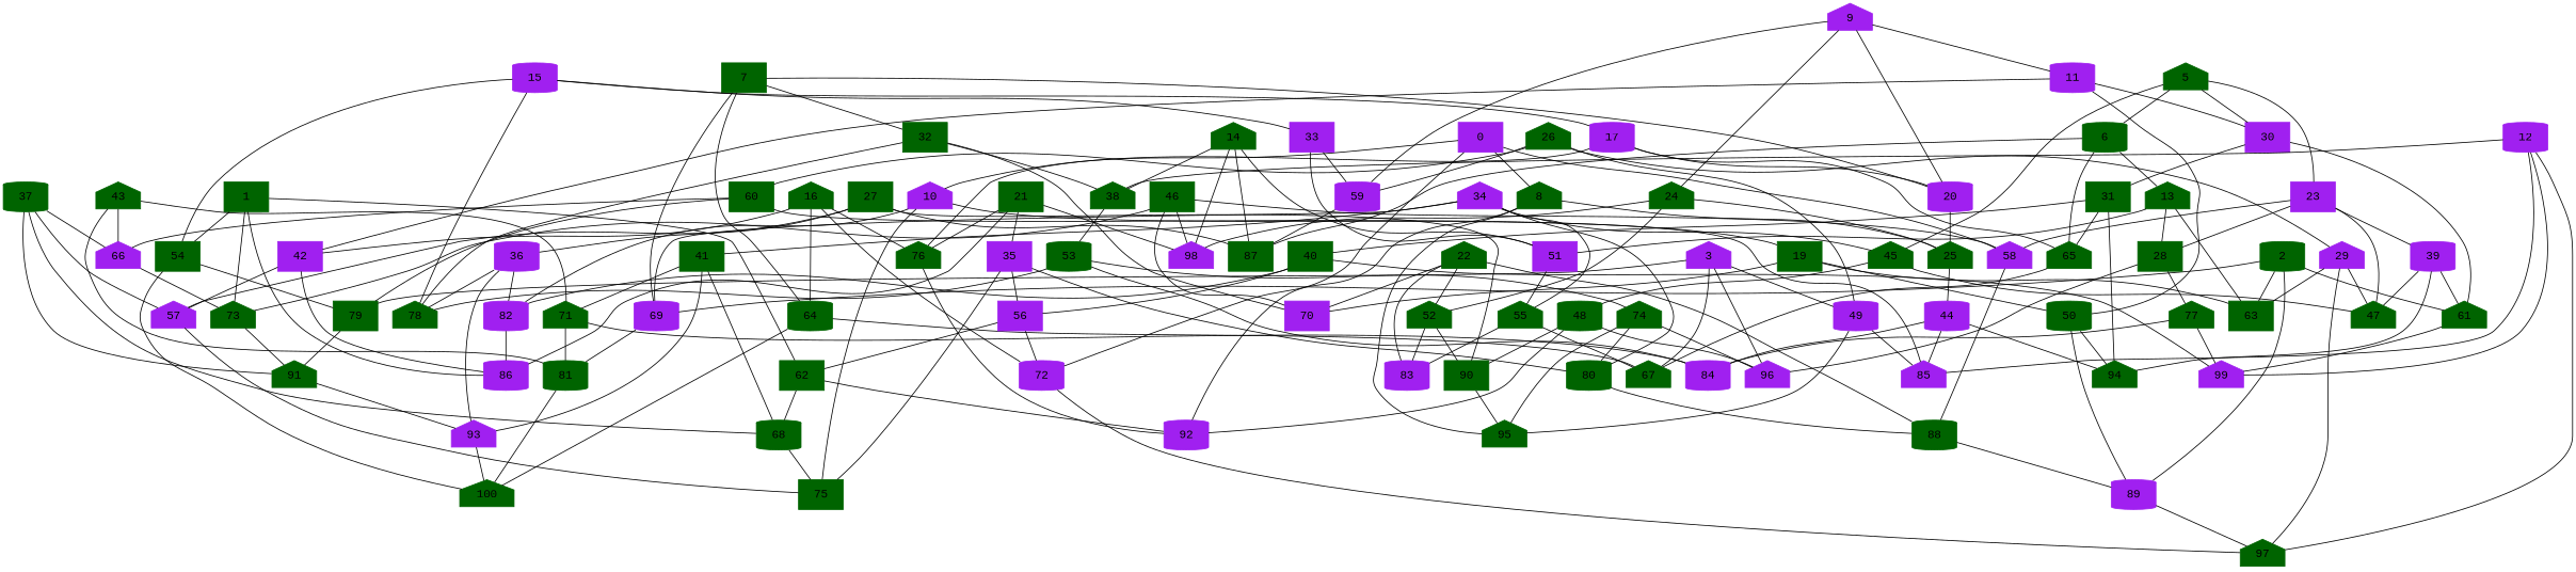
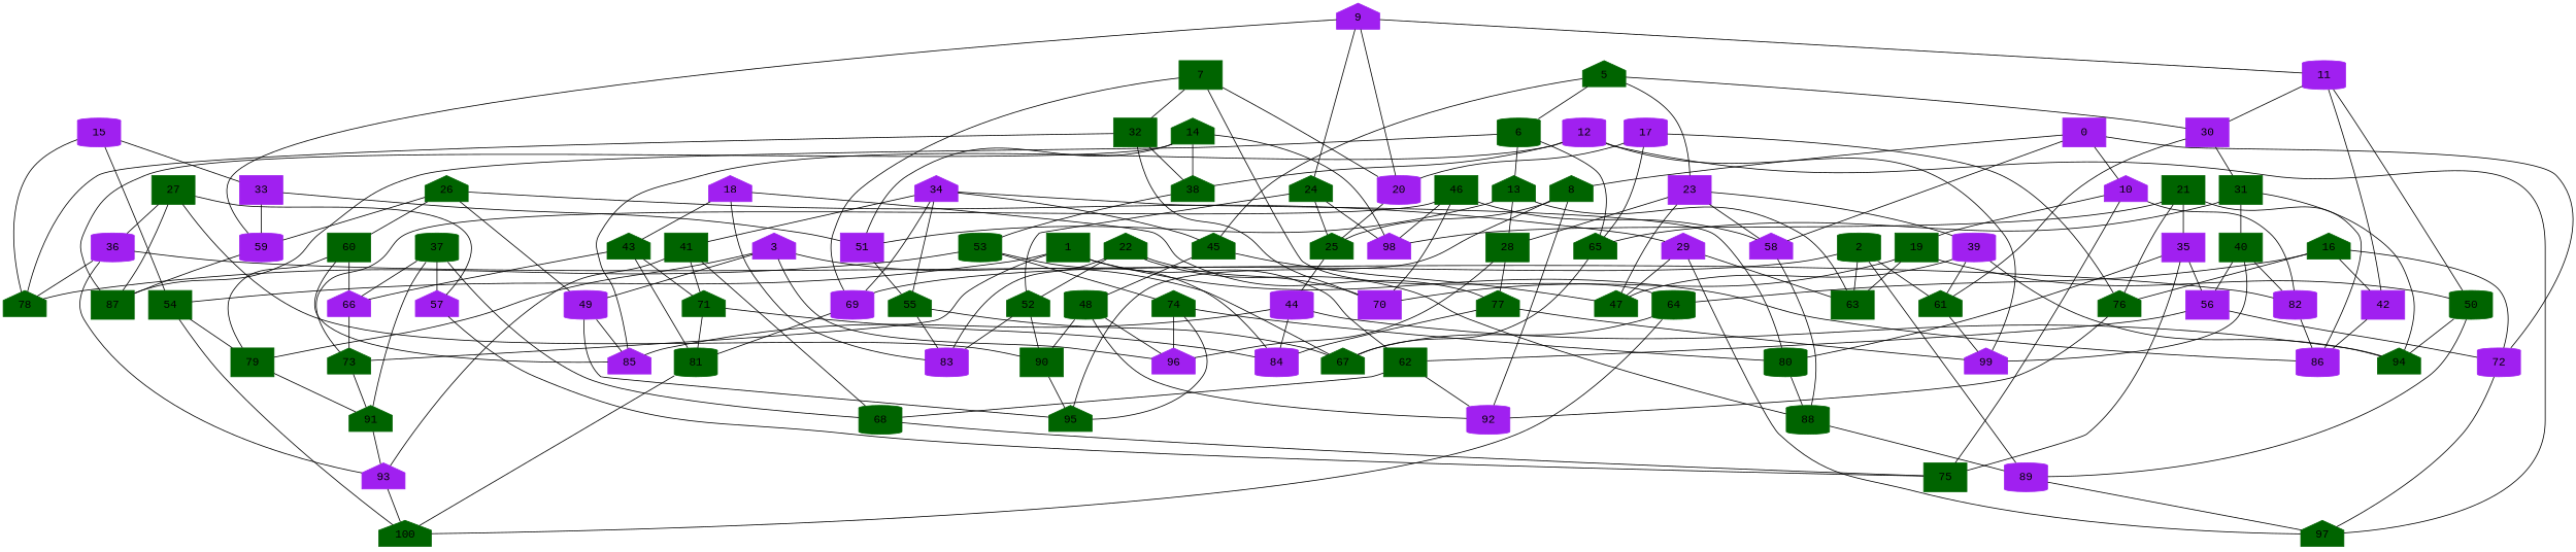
  graph {
    fontname="Liberation Mono"
    node [color=darkgreen fontname="Liberation Mono" shape=house style=filled]
    edge [fontname="Liberation Mono"]
    1 [shape=box]
    54 [shape=box]
    62 [shape=box]
    73
    86 [color=purple shape=cylinder]
    79 [shape=box]
    100
    92 [color=purple shape=cylinder]
    68 [shape=cylinder]
    91
    2 [shape=cylinder]
    61
    63 [shape=box]
    69 [color=purple shape=cylinder]
    89 [color=purple shape=cylinder]
    99 [color=purple]
    81 [shape=cylinder]
    97
    3 [color=purple]
    49 [color=purple shape=cylinder]
    67
    96 [color=purple]
    95
    85 [color=purple]
    n25 [color=purple label=0 shape=box]
    8
    10 [color=purple]
    58 [color=purple]
    72 [color=purple shape=cylinder]
    25
    19 [shape=box]
    75 [shape=box]
    82 [color=purple shape=cylinder]
    88 [shape=cylinder]
    6 [shape=cylinder]
    5
    23 [color=purple shape=box]
    30 [color=purple shape=box]
    45
    13
    65
    87 [shape=box]
    28 [shape=box]
    47
    39 [color=purple shape=cylinder]
    31 [shape=box]
    48 [shape=cylinder]
    51 [color=purple shape=box]
    7 [shape=box]
    20 [color=purple shape=cylinder]
    32 [shape=box]
    64 [shape=cylinder]
    38
    78
    70 [color=purple shape=box]
    44 [color=purple shape=cylinder]
    9 [color=purple]
    11 [color=purple shape=cylinder]
    24
    59 [color=purple shape=cylinder]
    42 [color=purple shape=box]
    50 [shape=cylinder]
    98 [color=purple]
    52
    57 [color=purple]
    94
    12 [color=purple shape=cylinder]
    53 [shape=cylinder]
    77
    55
    14
    15 [color=purple shape=cylinder]
    17 [color=purple shape=cylinder]
    33 [color=purple shape=box]
    76
    16
+   18 [color=purple]
    43
    83 [color=purple shape=cylinder]
    66 [color=purple]
    71
    84 [color=purple shape=cylinder]
    21 [shape=box]
    35 [color=purple shape=box]
    80 [shape=cylinder]
    56 [color=purple shape=box]
    22
    90 [shape=box]
    26
    29 [color=purple]
    60 [shape=box]
    27 [shape=box]
    36 [color=purple shape=cylinder]
    93 [color=purple]
    40 [shape=box]
    34 [color=purple]
    41 [shape=box]
    37 [shape=cylinder]
    74
    46 [shape=box]
    1 -- 54
    1 -- 62
    1 -- 73
    1 -- 86
    54 -- 79
    54 -- 100
    62 -- 92
    62 -- 68
    73 -- 91
    79 -- 91
    68 -- 75
    91 -- 93
    2 -- 61
    2 -- 63
    2 -- 69
    2 -- 89
    61 -- 99
    69 -- 81
    89 -- 97
    81 -- 100
    3 -- 79
    3 -- 49
    3 -- 67
    3 -- 96
    49 -- 95
    49 -- 85
    n25 -- 8
    n25 -- 10
    n25 -- 58
    n25 -- 72
    8 -- 92
    8 -- 95
    8 -- 25
    10 -- 19
    10 -- 75
    10 -- 82
    58 -- 88
    72 -- 97
    25 -- 44
    19 -- 63
    19 -- 70
    19 -- 50
    82 -- 86
    88 -- 89
    6 -- 13
    6 -- 65
    6 -- 87
    5 -- 6
    5 -- 23
    5 -- 30
    5 -- 45
    23 -- 58
    23 -- 28
    23 -- 47
    23 -- 39
    30 -- 61
    30 -- 31
    45 -- 47
    45 -- 48
    13 -- 63
    13 -- 28
    13 -- 51
    65 -- 67
    28 -- 96
    28 -- 77
    39 -- 61
    39 -- 47
    39 -- 94
    31 -- 65
    31 -- 94
    31 -- 40
    48 -- 92
    48 -- 96
    48 -- 90
    51 -- 55
    7 -- 69
    7 -- 20
    7 -- 32
    7 -- 64
    20 -- 25
    32 -- 38
    32 -- 78
    32 -- 70
    64 -- 100
    64 -- 67
    38 -- 53
    44 -- 85
    44 -- 94
    44 -- 84
    9 -- 20
    9 -- 11
    9 -- 24
    9 -- 59
    11 -- 30
    11 -- 42
    11 -- 50
    24 -- 25
    24 -- 98
    24 -- 52
    59 -- 87
    42 -- 86
-   42 -- 57
    50 -- 89
    50 -- 94
    52 -- 83
    52 -- 90
    57 -- 75
    12 -- 99
    12 -- 97
    12 -- 85
    12 -- 38
    53 -- 78
    53 -- 84
    53 -- 74
    77 -- 99
    77 -- 84
    55 -- 67
    55 -- 83
    14 -- 87
    14 -- 51
    14 -- 38
    14 -- 98
    15 -- 54
    15 -- 78
-   15 -- 17
    15 -- 33
    17 -- 65
    17 -- 20
    17 -- 76
    33 -- 51
    33 -- 59
    76 -- 92
    16 -- 72
    16 -- 64
    16 -- 42
    16 -- 76
+   18 -- 77
+   18 -- 43
+   18 -- 83
    43 -- 81
    43 -- 66
    43 -- 71
    66 -- 73
    71 -- 81
    71 -- 84
    21 -- 86
    21 -- 98
    21 -- 76
    21 -- 35
    35 -- 75
    35 -- 80
    35 -- 56
    80 -- 88
    56 -- 62
    56 -- 72
    22 -- 88
    22 -- 70
    22 -- 52
    22 -- 83
    90 -- 95
    26 -- 49
    26 -- 59
    26 -- 29
    26 -- 60
    29 -- 63
    29 -- 97
    29 -- 47
    60 -- 79
    60 -- 85
    60 -- 66
    27 -- 87
    27 -- 57
    27 -- 90
    27 -- 36
    36 -- 82
    36 -- 78
    36 -- 93
    93 -- 100
    40 -- 99
    40 -- 82
    40 -- 56
    34 -- 69
    34 -- 45
    34 -- 55
    34 -- 80
    34 -- 41
    41 -- 68
    41 -- 71
    41 -- 93
    37 -- 68
    37 -- 91
    37 -- 57
    37 -- 66
    74 -- 96
    74 -- 95
    74 -- 80
    46 -- 73
    46 -- 58
    46 -- 70
    46 -- 98
  }
